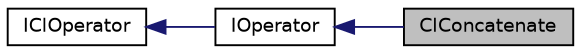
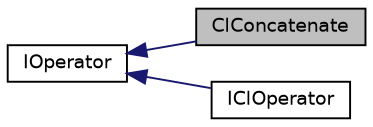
  digraph {
    rankdir=LR
    node [color=black fillcolor=white fontname=Helvetica fontsize=10 shape=record style=filled]
    edge [color=midnightblue dir=back fontname=Helvetica fontsize=10 labelfontname=Helvetica labelfontsize=10 style=solid]
    n1 [fillcolor=grey75 fontcolor=black height=0.2 label=ClConcatenate width=0.4]
    n2 [height=0.2 label=IClOperator width=0.4]
    n3 [height=0.2 label=IOperator width=0.4]
    n3 -> n1
-   n2 -> n3
+   n3 -> n2
  }
